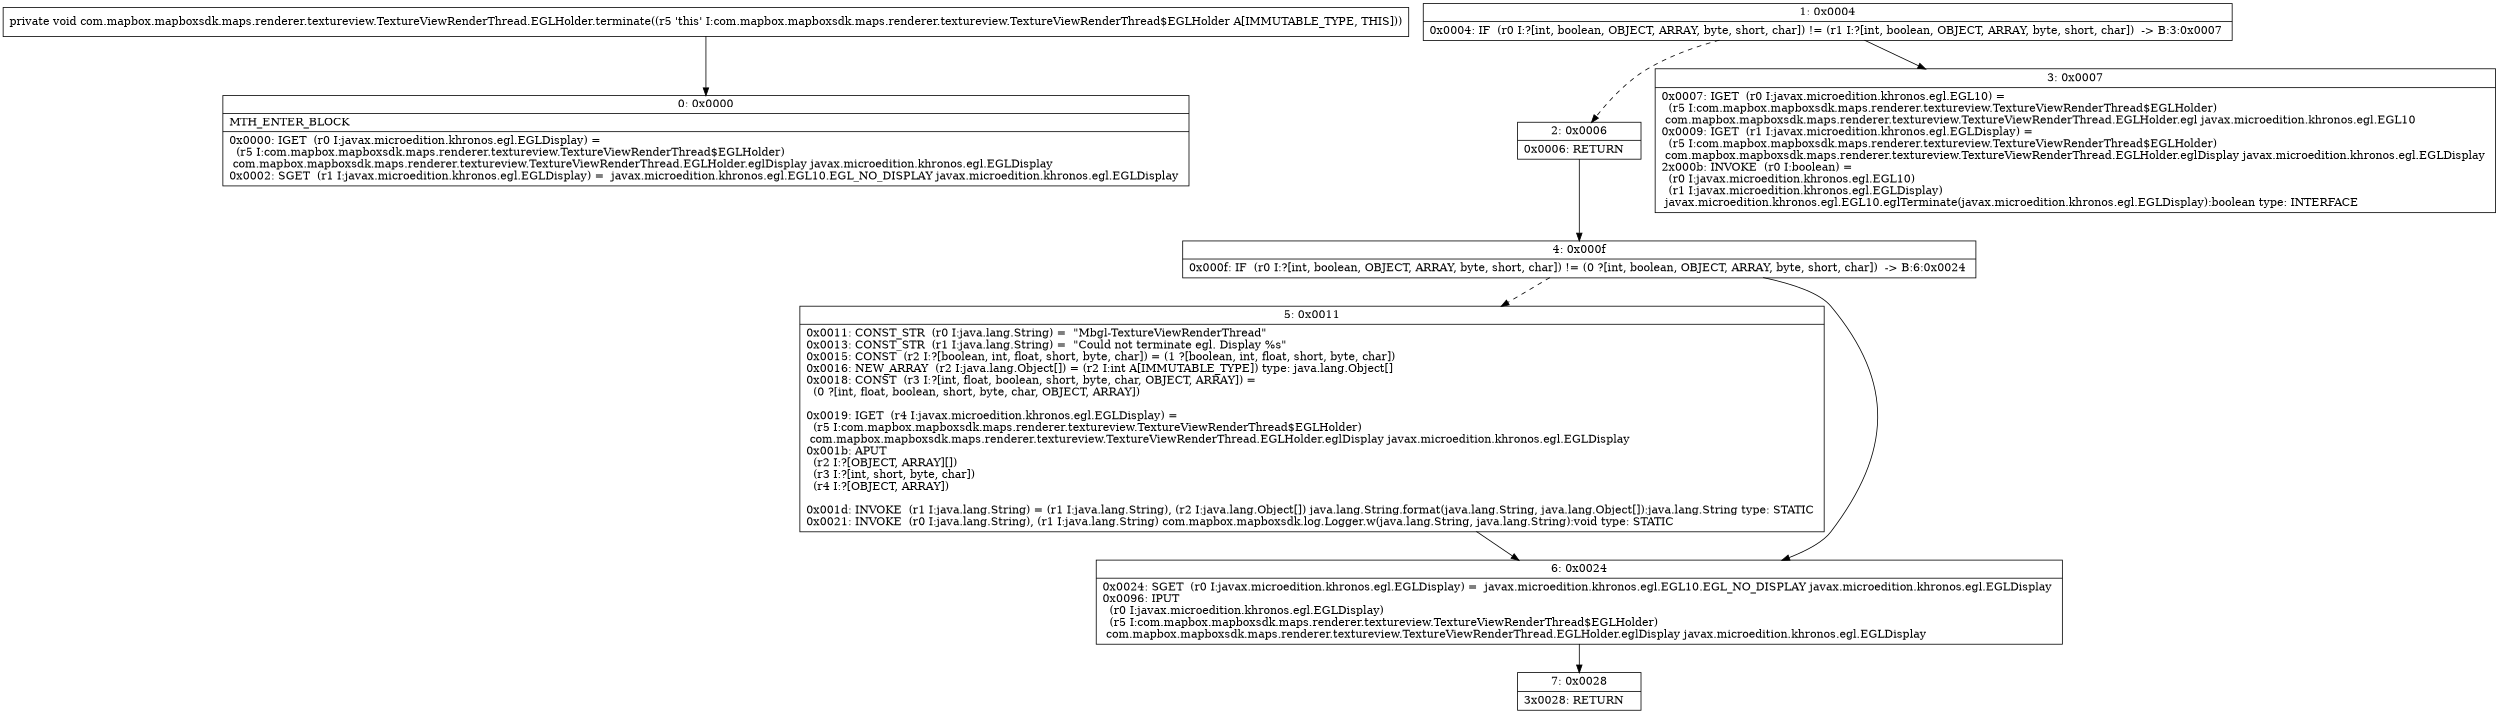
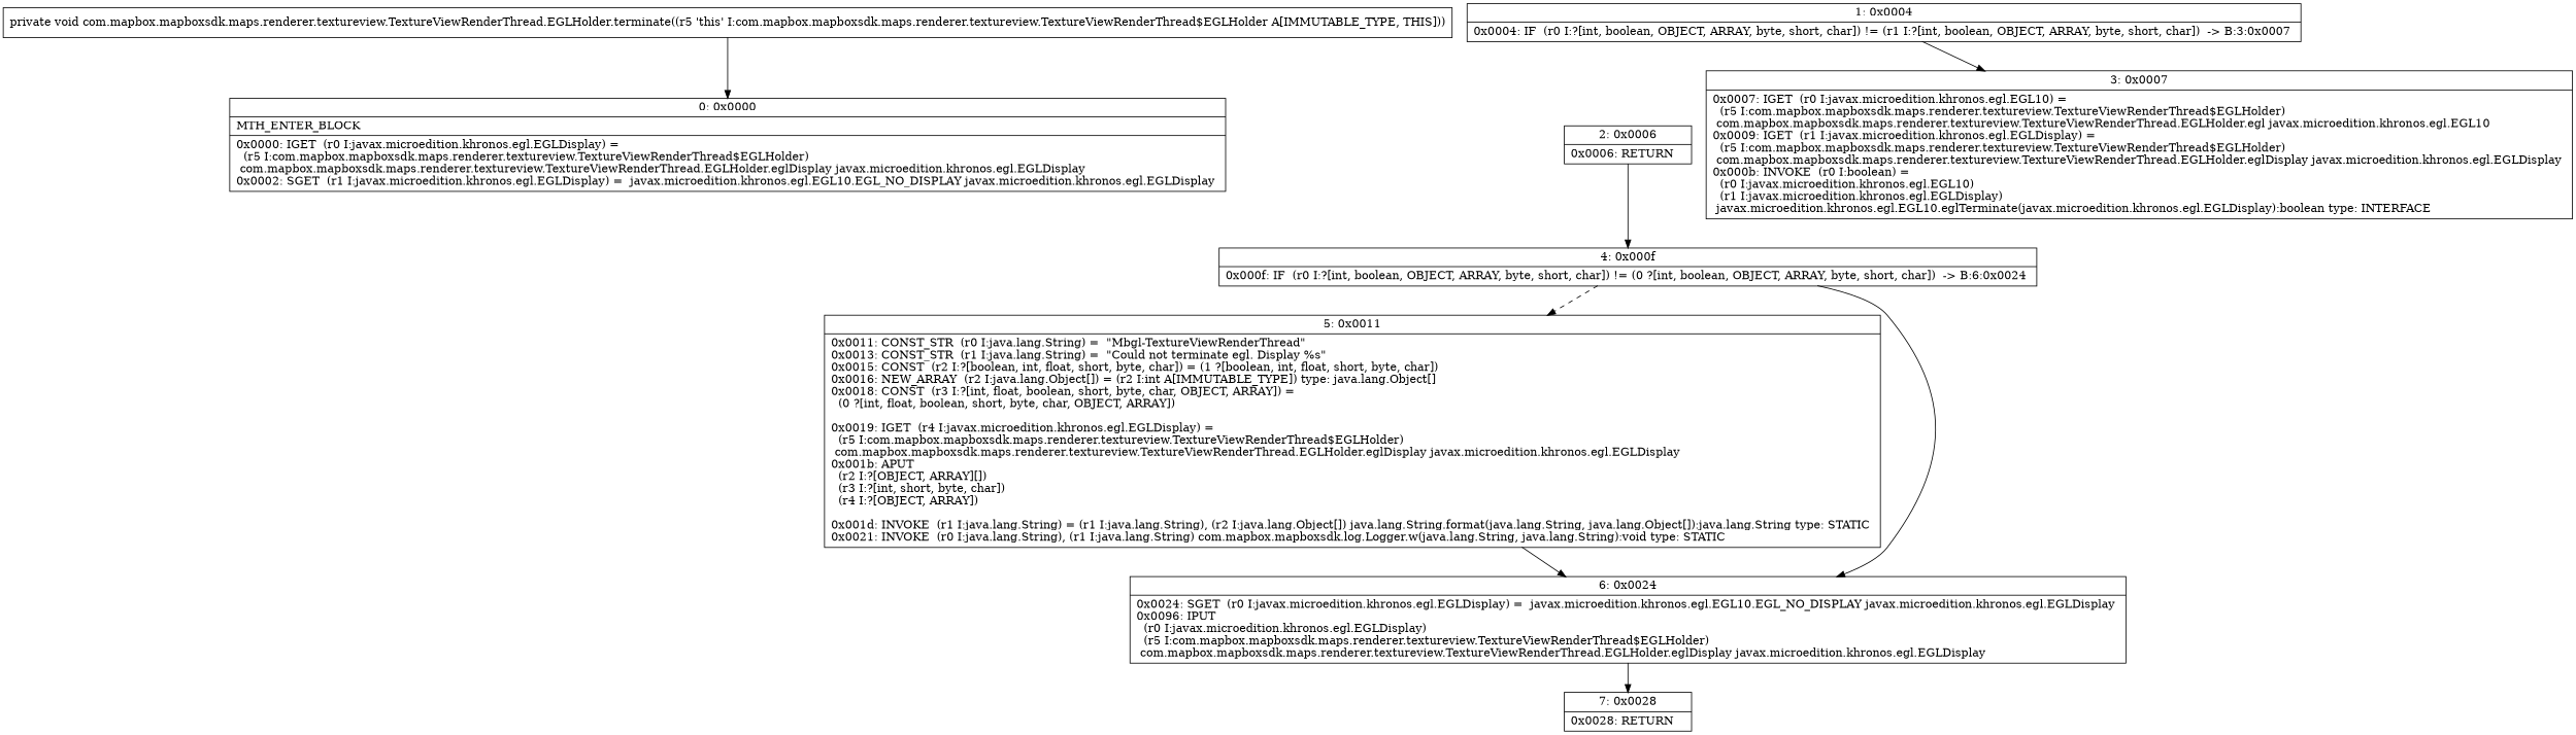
  digraph {
    node [shape=record]
    n1 [label="{0\:\ 0x0000|MTH_ENTER_BLOCK\l|0x0000: IGET  (r0 I:javax.microedition.khronos.egl.EGLDisplay) = \l  (r5 I:com.mapbox.mapboxsdk.maps.renderer.textureview.TextureViewRenderThread$EGLHolder)\l com.mapbox.mapboxsdk.maps.renderer.textureview.TextureViewRenderThread.EGLHolder.eglDisplay javax.microedition.khronos.egl.EGLDisplay \l0x0002: SGET  (r1 I:javax.microedition.khronos.egl.EGLDisplay) =  javax.microedition.khronos.egl.EGL10.EGL_NO_DISPLAY javax.microedition.khronos.egl.EGLDisplay \l}"]
    n2 [label="{1\:\ 0x0004|0x0004: IF  (r0 I:?[int, boolean, OBJECT, ARRAY, byte, short, char]) != (r1 I:?[int, boolean, OBJECT, ARRAY, byte, short, char])  \-\> B:3:0x0007 \l}"]
    n3 [label="{2\:\ 0x0006|0x0006: RETURN   \l}"]
-   n4 [label="{3\:\ 0x0007|0x0007: IGET  (r0 I:javax.microedition.khronos.egl.EGL10) = \l  (r5 I:com.mapbox.mapboxsdk.maps.renderer.textureview.TextureViewRenderThread$EGLHolder)\l com.mapbox.mapboxsdk.maps.renderer.textureview.TextureViewRenderThread.EGLHolder.egl javax.microedition.khronos.egl.EGL10 \l0x0009: IGET  (r1 I:javax.microedition.khronos.egl.EGLDisplay) = \l  (r5 I:com.mapbox.mapboxsdk.maps.renderer.textureview.TextureViewRenderThread$EGLHolder)\l com.mapbox.mapboxsdk.maps.renderer.textureview.TextureViewRenderThread.EGLHolder.eglDisplay javax.microedition.khronos.egl.EGLDisplay \l2x000b: INVOKE  (r0 I:boolean) = \l  (r0 I:javax.microedition.khronos.egl.EGL10)\l  (r1 I:javax.microedition.khronos.egl.EGLDisplay)\l javax.microedition.khronos.egl.EGL10.eglTerminate(javax.microedition.khronos.egl.EGLDisplay):boolean type: INTERFACE \l}"]
+   n4 [label="{3\:\ 0x0007|0x0007: IGET  (r0 I:javax.microedition.khronos.egl.EGL10) = \l  (r5 I:com.mapbox.mapboxsdk.maps.renderer.textureview.TextureViewRenderThread$EGLHolder)\l com.mapbox.mapboxsdk.maps.renderer.textureview.TextureViewRenderThread.EGLHolder.egl javax.microedition.khronos.egl.EGL10 \l0x0009: IGET  (r1 I:javax.microedition.khronos.egl.EGLDisplay) = \l  (r5 I:com.mapbox.mapboxsdk.maps.renderer.textureview.TextureViewRenderThread$EGLHolder)\l com.mapbox.mapboxsdk.maps.renderer.textureview.TextureViewRenderThread.EGLHolder.eglDisplay javax.microedition.khronos.egl.EGLDisplay \l0x000b: INVOKE  (r0 I:boolean) = \l  (r0 I:javax.microedition.khronos.egl.EGL10)\l  (r1 I:javax.microedition.khronos.egl.EGLDisplay)\l javax.microedition.khronos.egl.EGL10.eglTerminate(javax.microedition.khronos.egl.EGLDisplay):boolean type: INTERFACE \l}"]
    n5 [label="{4\:\ 0x000f|0x000f: IF  (r0 I:?[int, boolean, OBJECT, ARRAY, byte, short, char]) != (0 ?[int, boolean, OBJECT, ARRAY, byte, short, char])  \-\> B:6:0x0024 \l}"]
    n6 [label="{5\:\ 0x0011|0x0011: CONST_STR  (r0 I:java.lang.String) =  \"Mbgl\-TextureViewRenderThread\" \l0x0013: CONST_STR  (r1 I:java.lang.String) =  \"Could not terminate egl. Display %s\" \l0x0015: CONST  (r2 I:?[boolean, int, float, short, byte, char]) = (1 ?[boolean, int, float, short, byte, char]) \l0x0016: NEW_ARRAY  (r2 I:java.lang.Object[]) = (r2 I:int A[IMMUTABLE_TYPE]) type: java.lang.Object[] \l0x0018: CONST  (r3 I:?[int, float, boolean, short, byte, char, OBJECT, ARRAY]) = \l  (0 ?[int, float, boolean, short, byte, char, OBJECT, ARRAY])\l \l0x0019: IGET  (r4 I:javax.microedition.khronos.egl.EGLDisplay) = \l  (r5 I:com.mapbox.mapboxsdk.maps.renderer.textureview.TextureViewRenderThread$EGLHolder)\l com.mapbox.mapboxsdk.maps.renderer.textureview.TextureViewRenderThread.EGLHolder.eglDisplay javax.microedition.khronos.egl.EGLDisplay \l0x001b: APUT  \l  (r2 I:?[OBJECT, ARRAY][])\l  (r3 I:?[int, short, byte, char])\l  (r4 I:?[OBJECT, ARRAY])\l \l0x001d: INVOKE  (r1 I:java.lang.String) = (r1 I:java.lang.String), (r2 I:java.lang.Object[]) java.lang.String.format(java.lang.String, java.lang.Object[]):java.lang.String type: STATIC \l0x0021: INVOKE  (r0 I:java.lang.String), (r1 I:java.lang.String) com.mapbox.mapboxsdk.log.Logger.w(java.lang.String, java.lang.String):void type: STATIC \l}"]
    n7 [label="{6\:\ 0x0024|0x0024: SGET  (r0 I:javax.microedition.khronos.egl.EGLDisplay) =  javax.microedition.khronos.egl.EGL10.EGL_NO_DISPLAY javax.microedition.khronos.egl.EGLDisplay \l0x0096: IPUT  \l  (r0 I:javax.microedition.khronos.egl.EGLDisplay)\l  (r5 I:com.mapbox.mapboxsdk.maps.renderer.textureview.TextureViewRenderThread$EGLHolder)\l com.mapbox.mapboxsdk.maps.renderer.textureview.TextureViewRenderThread.EGLHolder.eglDisplay javax.microedition.khronos.egl.EGLDisplay \l}"]
-   n8 [label="{7\:\ 0x0028|3x0028: RETURN   \l}"]
+   n8 [label="{7\:\ 0x0028|0x0028: RETURN   \l}"]
    n9 [label="{private void com.mapbox.mapboxsdk.maps.renderer.textureview.TextureViewRenderThread.EGLHolder.terminate((r5 'this' I:com.mapbox.mapboxsdk.maps.renderer.textureview.TextureViewRenderThread$EGLHolder A[IMMUTABLE_TYPE, THIS])) }"]
-   n2 -> n3 [style=dashed]
    n2 -> n4
    n3 -> n5
    n5 -> n6 [style=dashed]
    n5 -> n7
    n6 -> n7
    n7 -> n8
    n9 -> n1
  }
